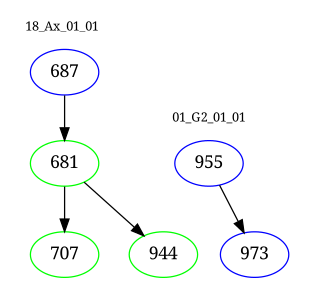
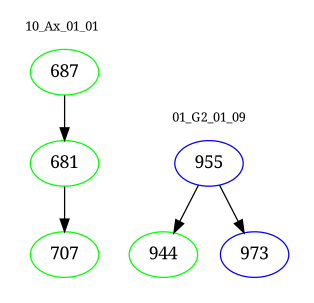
  digraph {
    fontname="Noto Serif"
    node [color=blue fontname="Noto Serif"]
    edge [color=black fontname="Noto Serif"]
-   n1 [label=687]
+   n1 [color=green label=687]
    n2 [color=green label=681]
    n3 [color=green label=707]
    n4 [label=955]
    n5 [color=green label=944]
    n6 [label=973]
    subgraph cluster_1 {
      color=white
      fontsize=10
-     label="18_Ax_01_01"
+     label="10_Ax_01_01"
      n1
      n2
      n3
    }
    subgraph cluster_2 {
      color=white
      fontsize=10
-     label="01_G2_01_01"
+     label="01_G2_01_09"
      n4
      n5
      n6
    }
    n1 -> n2
    n2 -> n3
-   n2 -> n5
+   n4 -> n5
    n4 -> n6
  }
